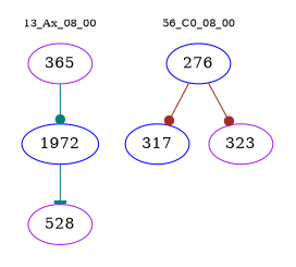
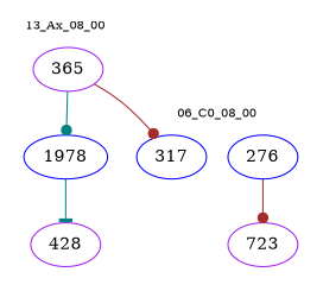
  digraph {
    node [color=blue]
    edge [arrowhead=dot color=teal]
-   n1 [label=1972]
-   n2 [color=purple label=528]
+   n1 [label=1978]
+   n2 [color=purple label=428]
    n3 [color=purple label=365]
    n4 [label=276]
    n5 [label=317]
-   n6 [color=purple label=323]
+   n6 [color=purple label=723]
    subgraph cluster_1 {
      color=white
      fontsize=10
      label="13_Ax_08_00"
      n1
      n2
      n3
    }
    subgraph cluster_2 {
      color=white
      fontsize=10
-     label="56_C0_08_00"
+     label="06_C0_08_00"
      n4
      n5
      n6
    }
    n1 -> n2 [arrowhead=tee]
    n3 -> n1
-   n4 -> n5 [color=brown]
+   n3 -> n5 [color=brown]
    n4 -> n6 [color=brown]
  }
